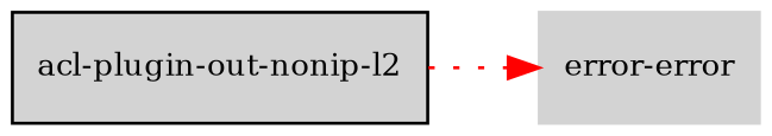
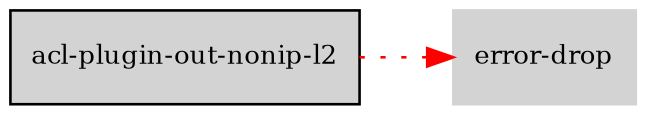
  digraph {
    rankdir=LR
    node [fillcolor=lightgray fontcolor=black fontsize=10 shape=box style=filled]
    "acl-plugin-out-nonip-l2" [color=black]
-   "error-drop" [color=lightgray label="error-error"]
+   "error-drop" [color=lightgray]
    "acl-plugin-out-nonip-l2" -> "error-drop" [fontsize=8 color=red style=dotted]
  }
